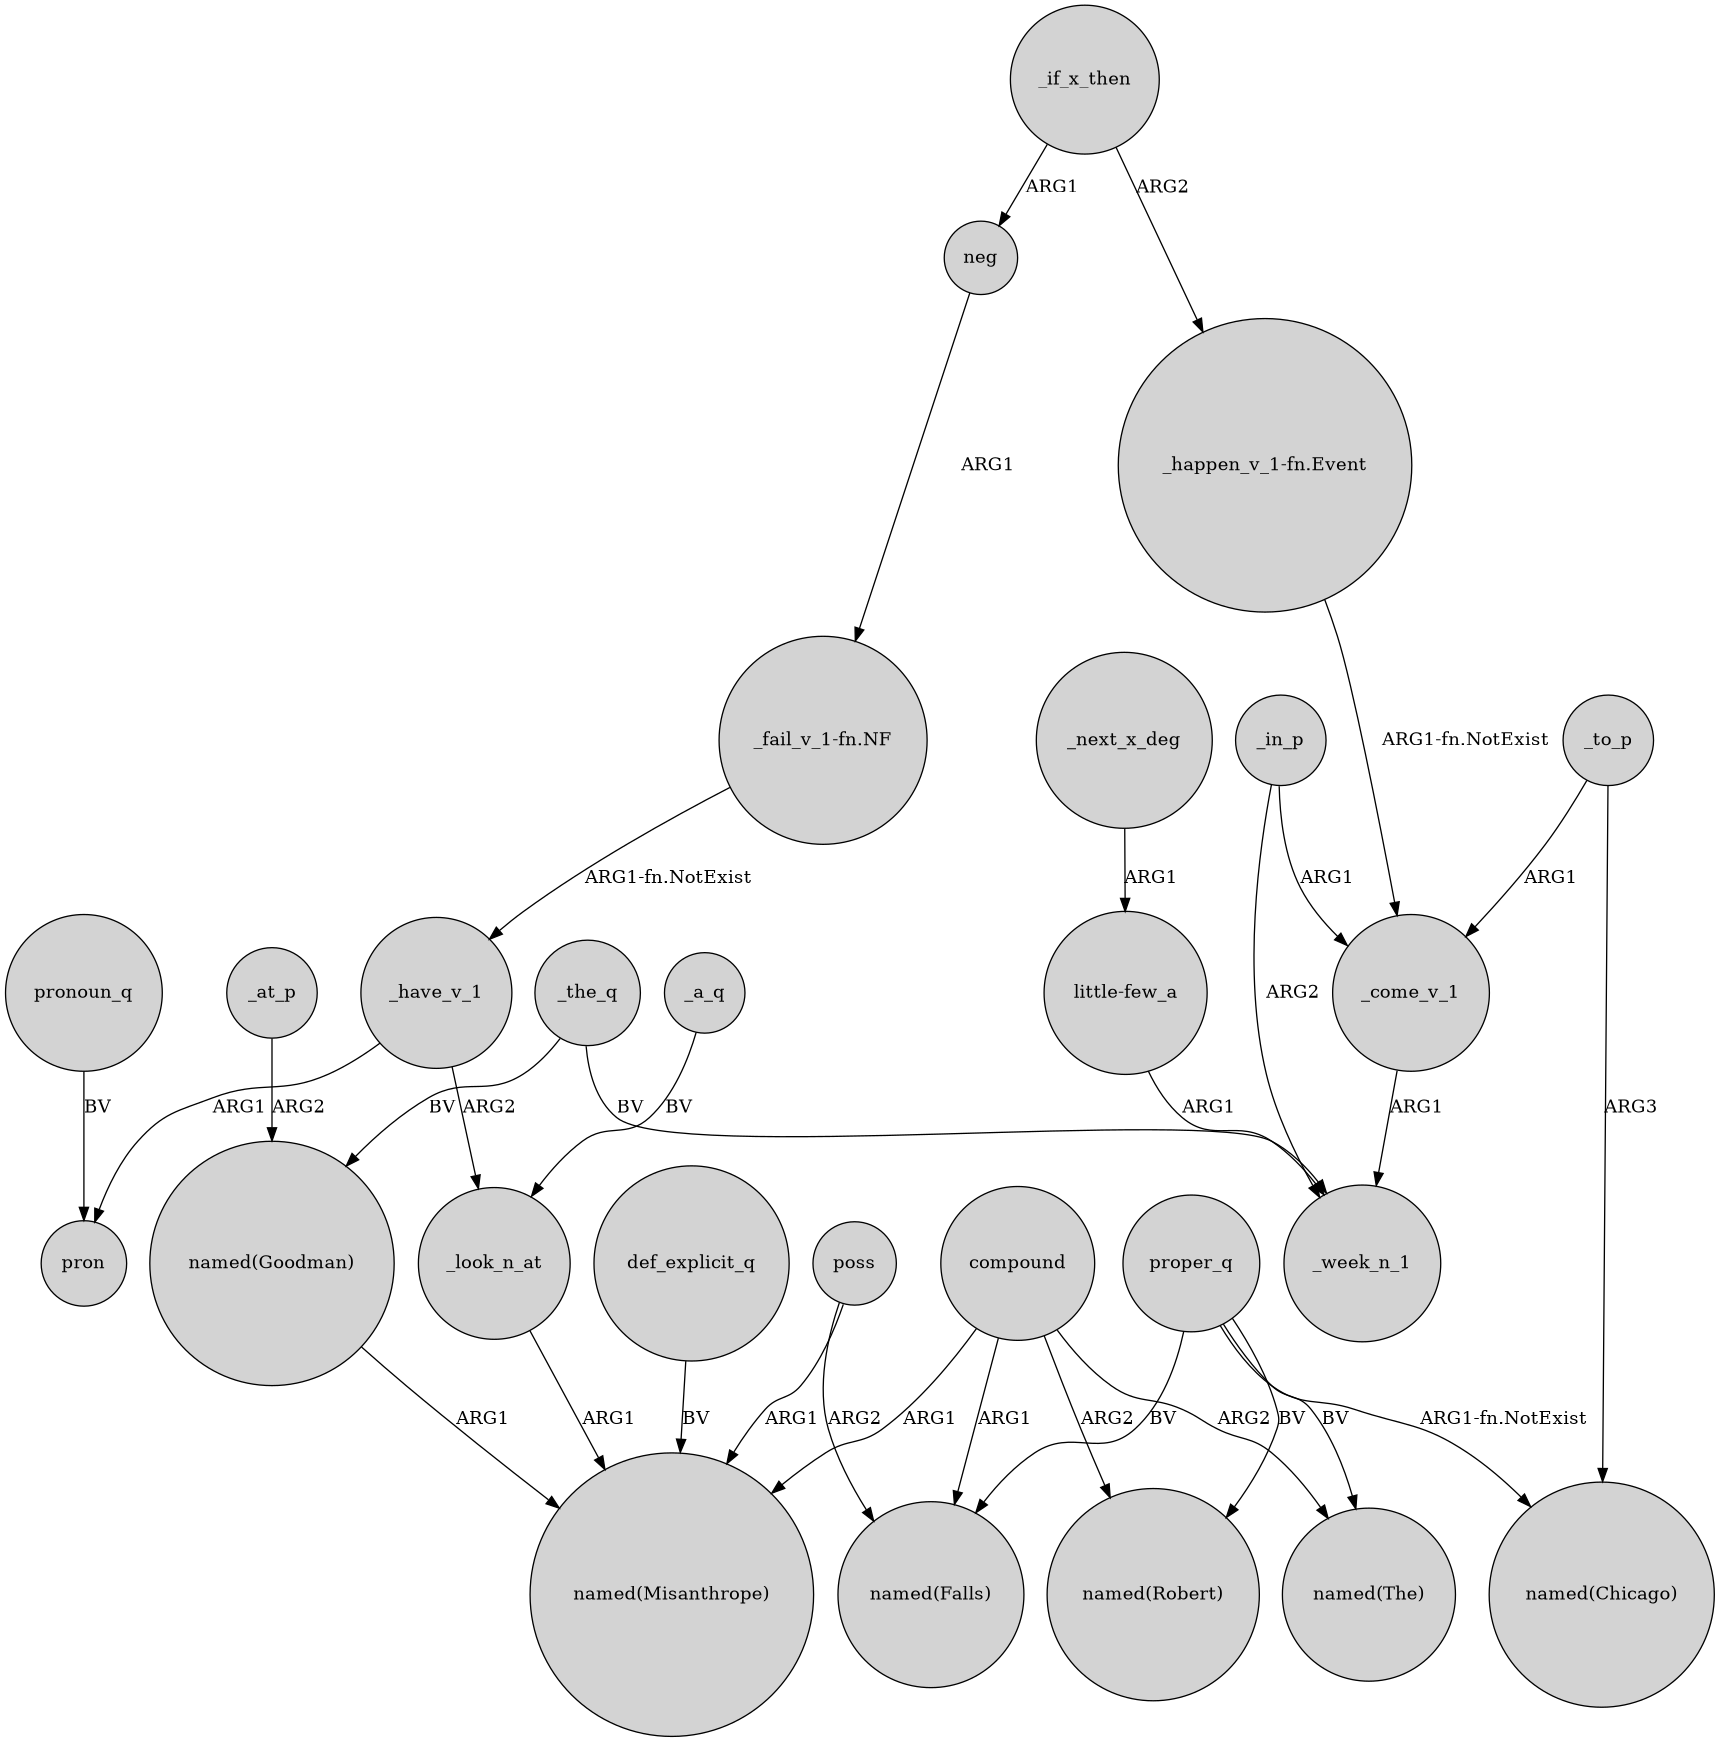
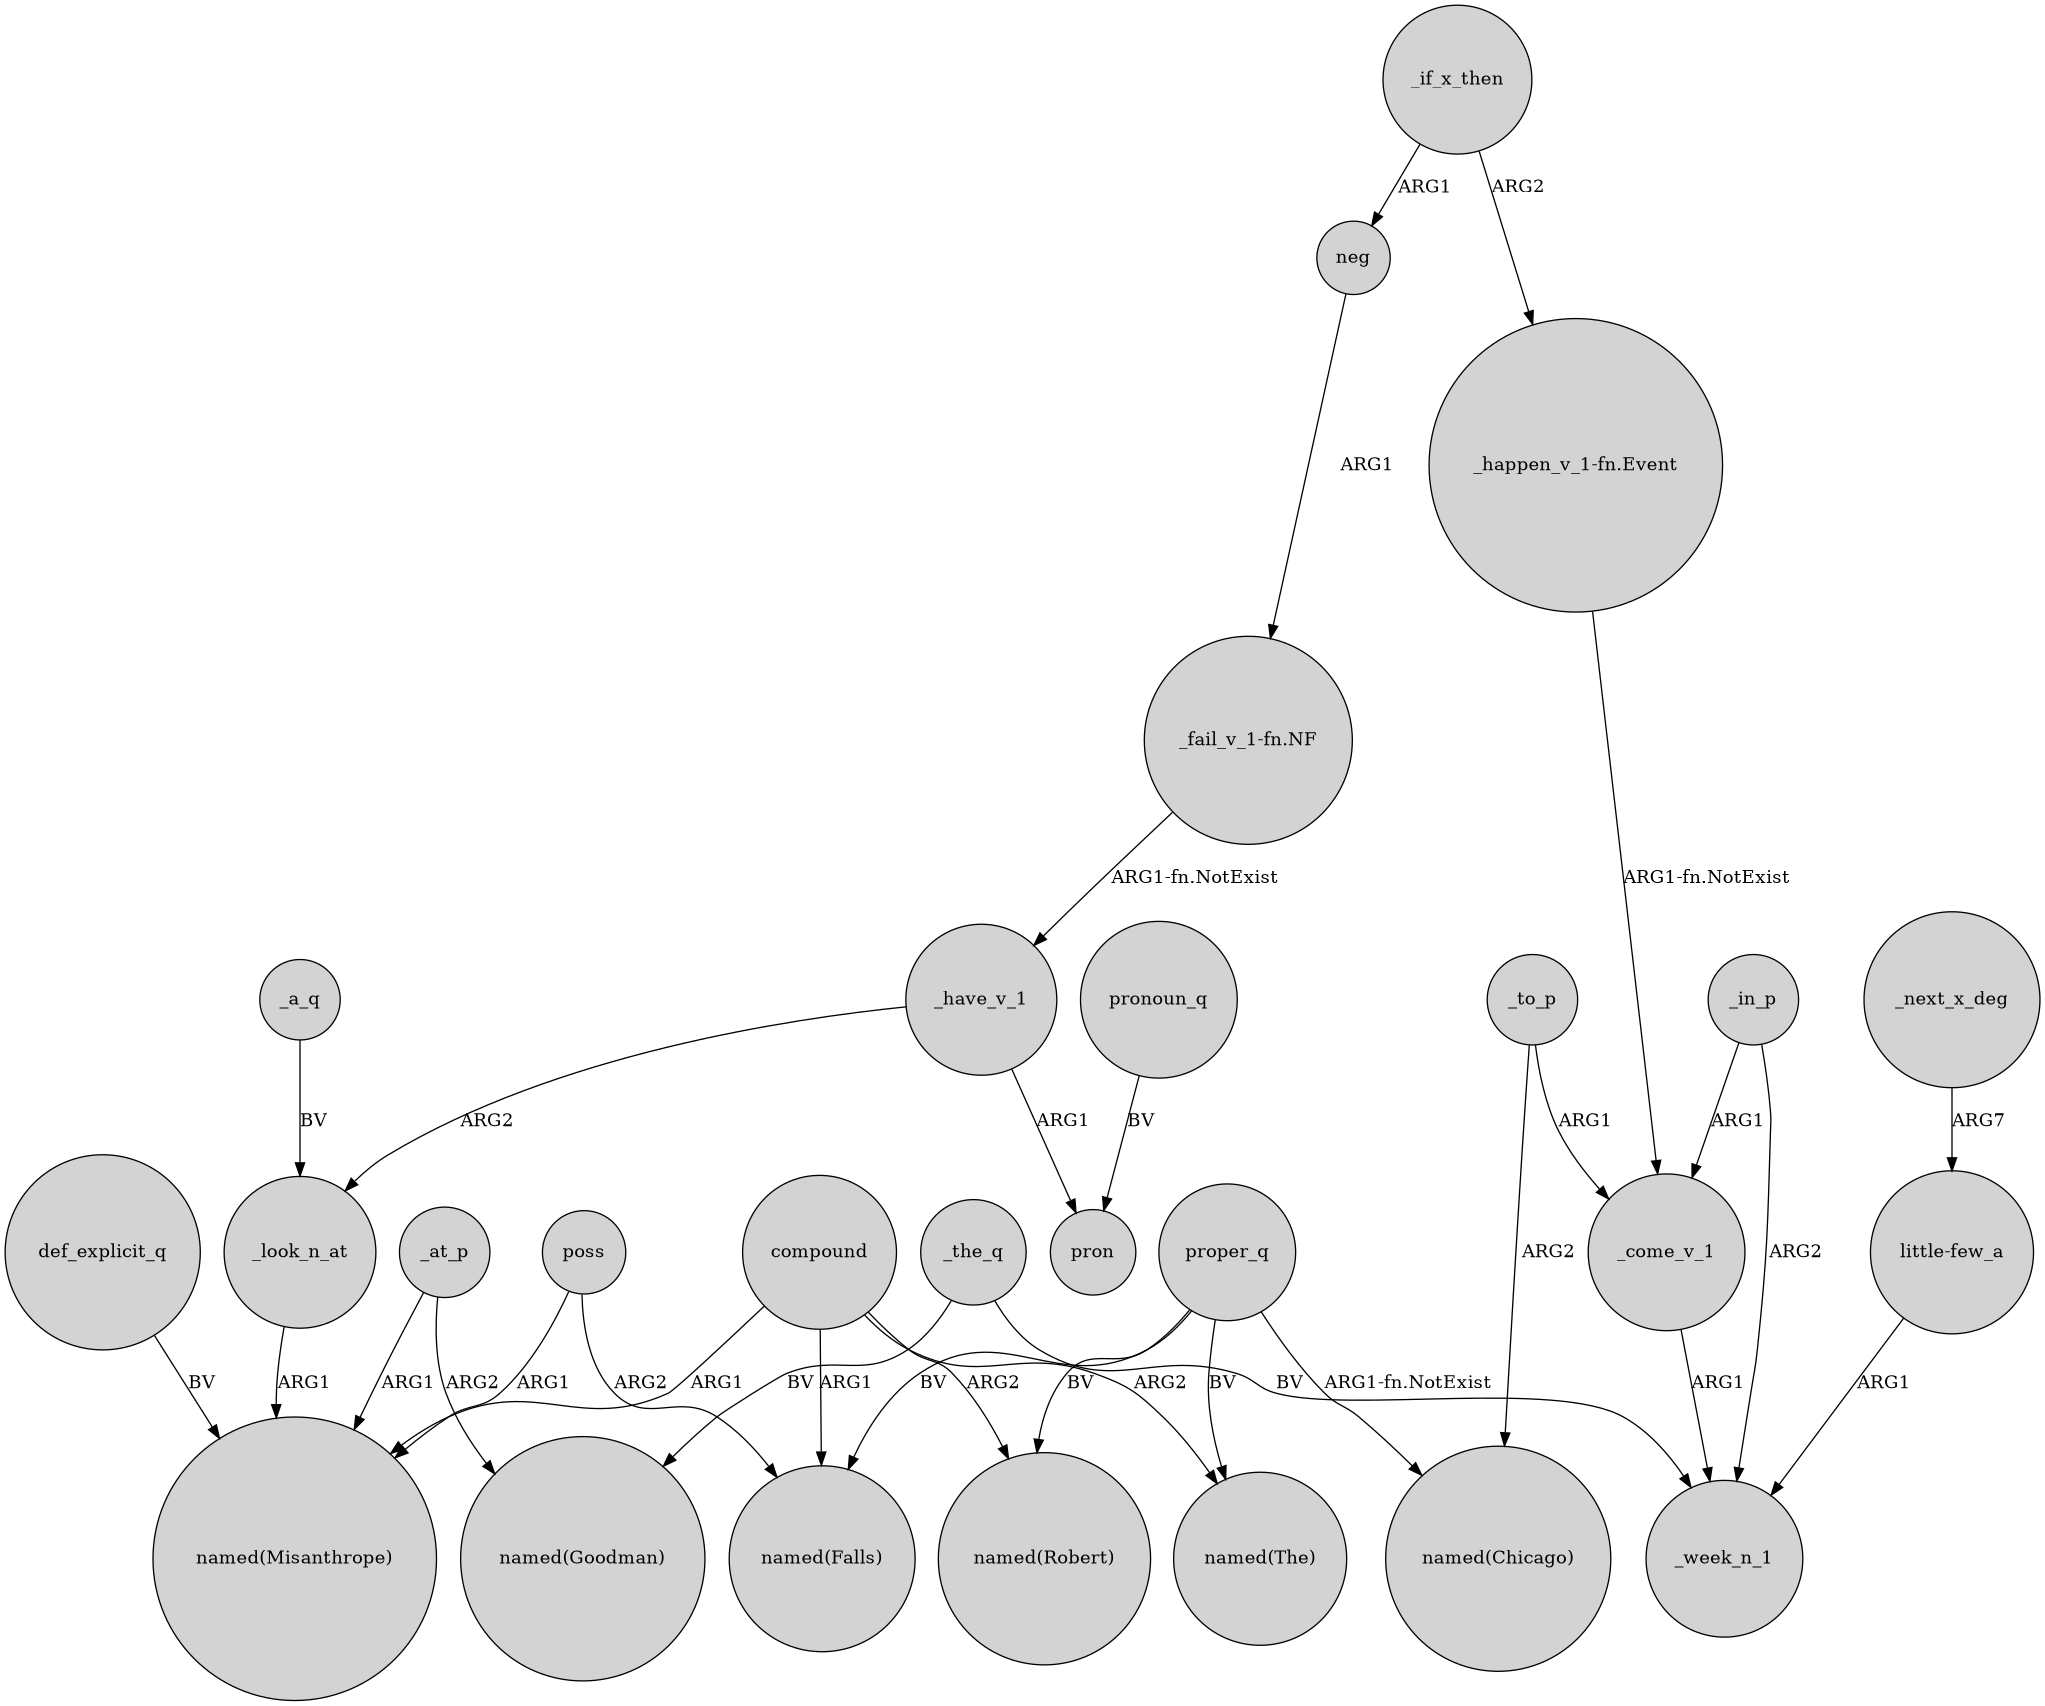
  digraph {
    node [shape=circle style=filled]
    _the_q
    "named(Goodman)"
    _week_n_1
    "_fail_v_1-fn.NF"
    _have_v_1
    pron
    _look_n_at
    "named(Misanthrope)"
    _if_x_then
    neg
    "_happen_v_1-fn.Event"
    _come_v_1
    compound
    "named(The)"
    "named(Robert)"
    "named(Falls)"
    def_explicit_q
    _to_p
    "named(Chicago)"
    "little-few_a"
    poss
    _at_p
    _next_x_deg
    pronoun_q
    proper_q
    _in_p
    _a_q
    _the_q -> "named(Goodman)" [label=BV]
    _the_q -> _week_n_1 [label=BV]
    "_fail_v_1-fn.NF" -> _have_v_1 [label="ARG1-fn.NotExist"]
    _have_v_1 -> pron [label=ARG1]
    _have_v_1 -> _look_n_at [label=ARG2]
    _look_n_at -> "named(Misanthrope)" [label=ARG1]
    _if_x_then -> neg [label=ARG1]
    _if_x_then -> "_happen_v_1-fn.Event" [label=ARG2]
    neg -> "_fail_v_1-fn.NF" [label=ARG1]
    "_happen_v_1-fn.Event" -> _come_v_1 [label="ARG1-fn.NotExist"]
    _come_v_1 -> _week_n_1 [label=ARG1]
    compound -> "named(Misanthrope)" [label=ARG1]
    compound -> "named(The)" [label=ARG2]
    compound -> "named(Robert)" [label=ARG2]
    compound -> "named(Falls)" [label=ARG1]
    def_explicit_q -> "named(Misanthrope)" [label=BV]
    _to_p -> _come_v_1 [label=ARG1]
-   _to_p -> "named(Chicago)" [label=ARG3]
+   _to_p -> "named(Chicago)" [label=ARG2]
    "little-few_a" -> _week_n_1 [label=ARG1]
    poss -> "named(Misanthrope)" [label=ARG1]
    poss -> "named(Falls)" [label=ARG2]
    _at_p -> "named(Goodman)" [label=ARG2]
-   "named(Goodman)" -> "named(Misanthrope)" [label=ARG1]
-   _next_x_deg -> "little-few_a" [label=ARG1]
+   _at_p -> "named(Misanthrope)" [label=ARG1]
+   _next_x_deg -> "little-few_a" [label=ARG7]
    pronoun_q -> pron [label=BV]
    proper_q -> "named(The)" [label=BV]
    proper_q -> "named(Robert)" [label=BV]
    proper_q -> "named(Falls)" [label=BV]
    proper_q -> "named(Chicago)" [label="ARG1-fn.NotExist"]
    _in_p -> _week_n_1 [label=ARG2]
    _in_p -> _come_v_1 [label=ARG1]
    _a_q -> _look_n_at [label=BV]
  }
